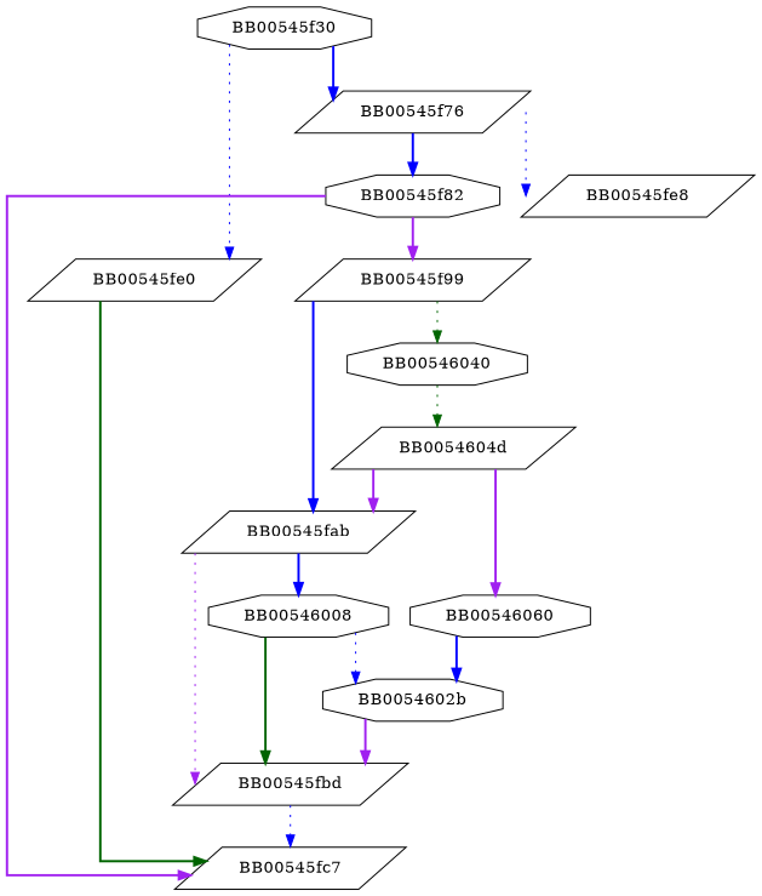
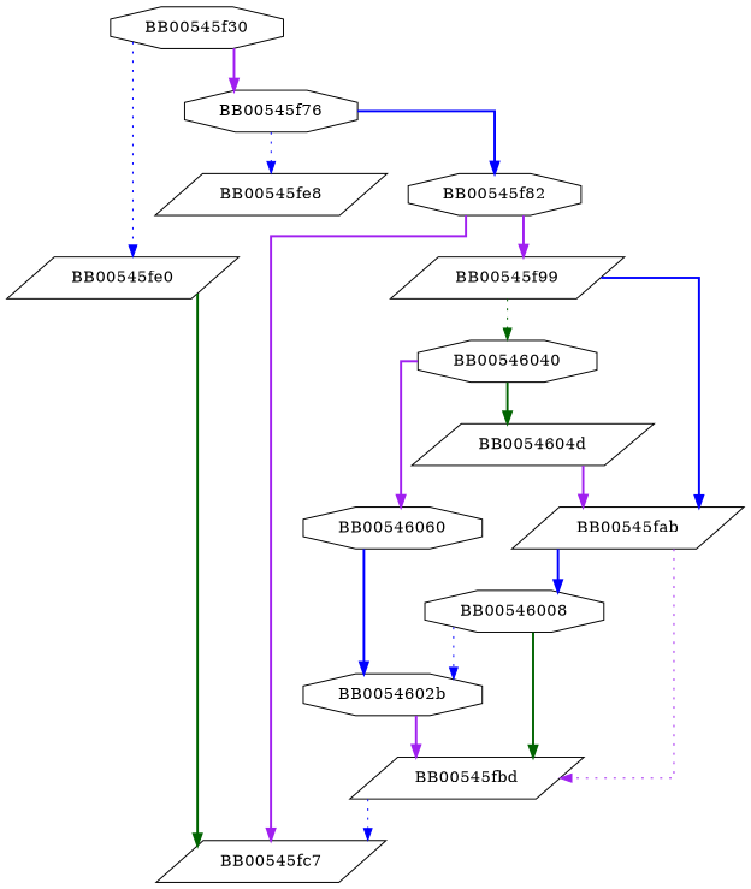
  digraph {
    splines=ortho
    node [shape=parallelogram]
    edge [color=blue style=bold]
    BB00545fe0
    BB00545f30 [shape=octagon]
-   BB00545f76
+   BB00545f76 [shape=octagon]
    BB00545fc7
    BB00545fe8
    BB00545f82 [shape=octagon]
    BB00545f99
    BB00546040 [shape=octagon]
    BB00545fab
    BB00546060 [shape=octagon]
    BB0054604d
    BB00546008 [shape=octagon]
    BB00545fbd
    BB0054602b [shape=octagon]
    BB00545fe0 -> BB00545fc7 [color=darkgreen]
    BB00545f30 -> BB00545fe0 [style=dotted]
-   BB00545f30 -> BB00545f76
+   BB00545f30 -> BB00545f76 [color=purple]
    BB00545f76 -> BB00545fe8 [style=dotted]
    BB00545f76 -> BB00545f82
    BB00545f82 -> BB00545fc7 [color=purple]
    BB00545f82 -> BB00545f99 [color=purple]
    BB00545f99 -> BB00546040 [color=darkgreen style=dotted]
    BB00545f99 -> BB00545fab
-   BB0054604d -> BB00546060 [color=purple]
-   BB00546040 -> BB0054604d [color=darkgreen style=dotted]
+   BB00546040 -> BB00546060 [color=purple]
+   BB00546040 -> BB0054604d [color=darkgreen]
    BB00545fab -> BB00546008
    BB00545fab -> BB00545fbd [color=purple style=dotted]
    BB00546060 -> BB0054602b
    BB0054604d -> BB00545fab [color=purple]
    BB00546008 -> BB00545fbd [color=darkgreen]
    BB00546008 -> BB0054602b [style=dotted]
    BB00545fbd -> BB00545fc7 [style=dotted]
    BB0054602b -> BB00545fbd [color=purple]
  }
